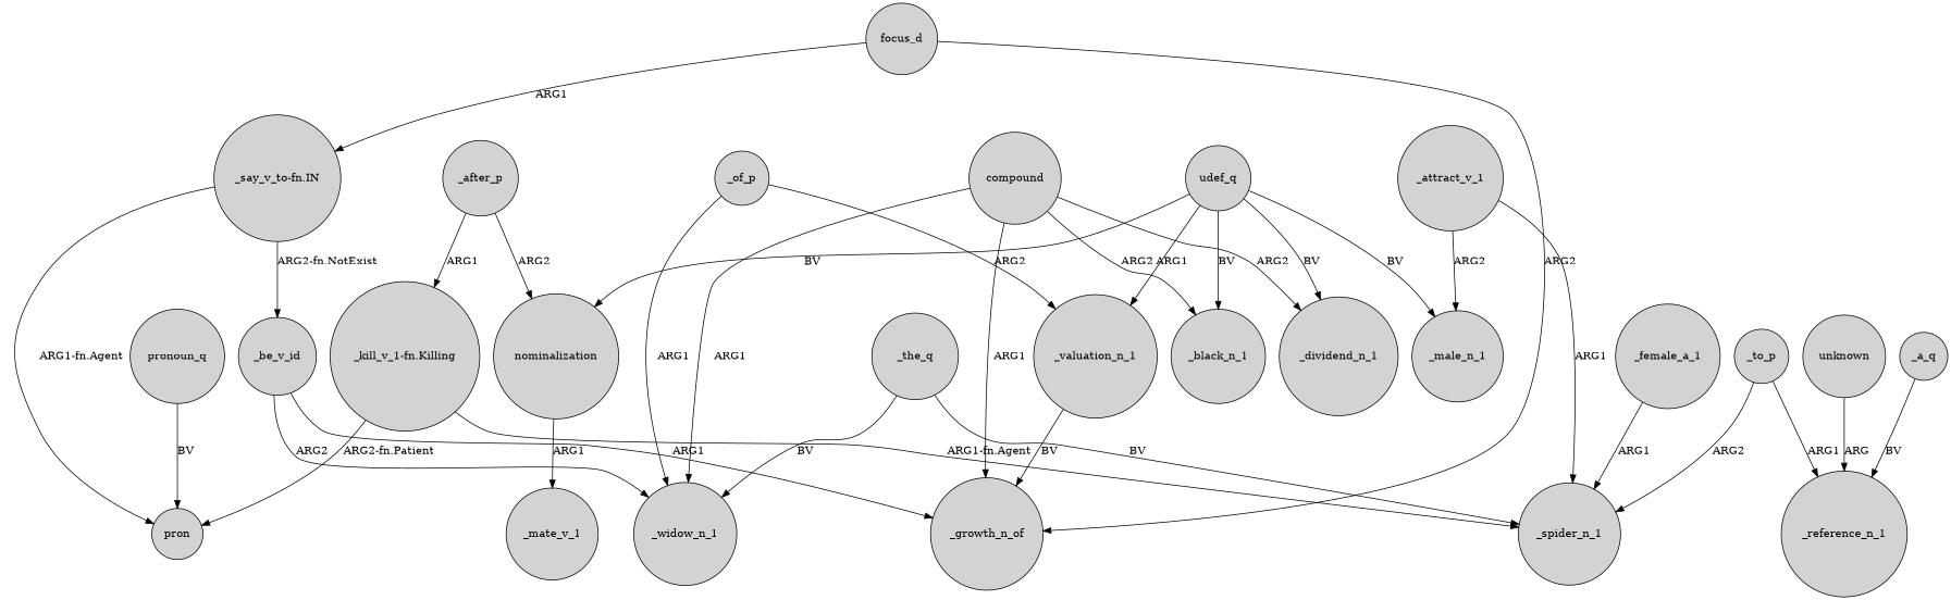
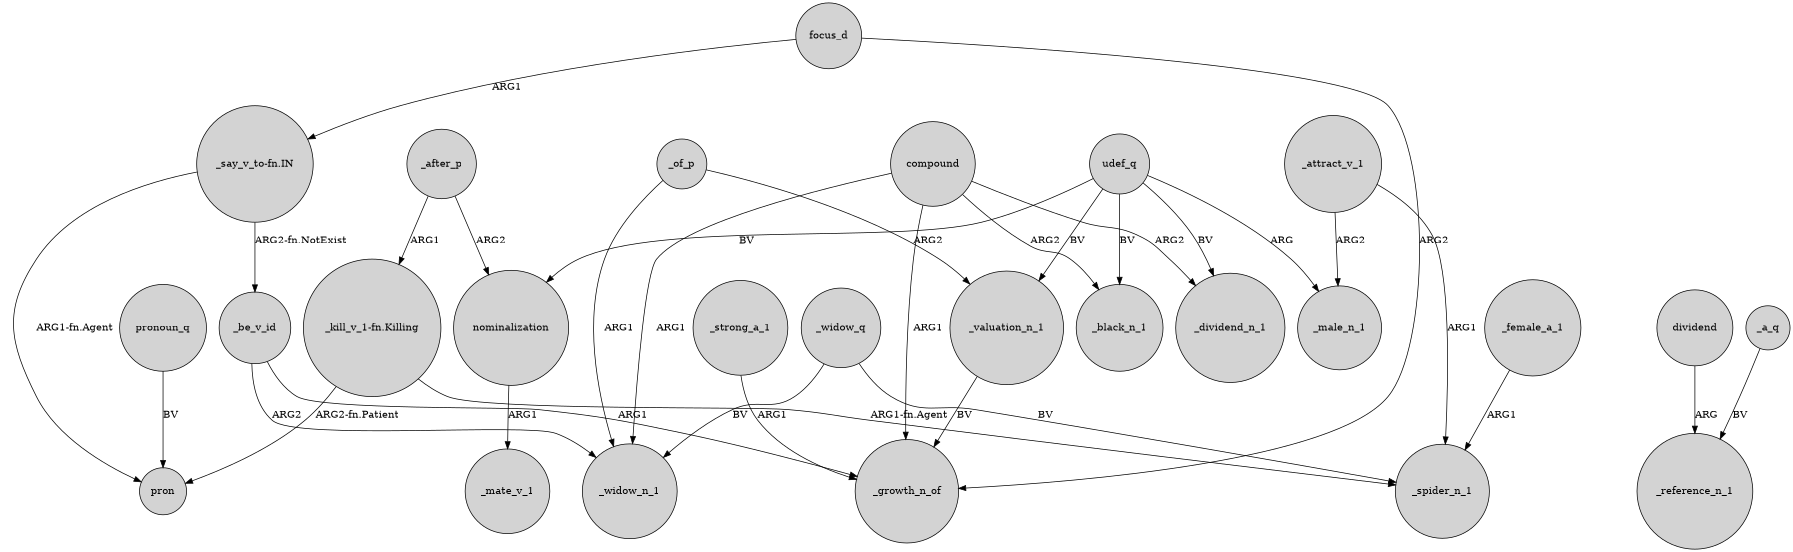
  digraph {
    node [shape=circle style=filled]
    _after_p
    "_kill_v_1-fn.Killing"
    nominalization
    pron
    _spider_n_1
    _mate_v_1
    _of_p
    _valuation_n_1
    _widow_n_1
    _growth_n_of
    _be_v_id
    compound
    _black_n_1
    _dividend_n_1
    "_say_v_to-fn.IN"
    udef_q
    _male_n_1
-   _to_p
    _reference_n_1
    _female_a_1
-   unknown
+   unknown [label=dividend]
+   _strong_a_1
    pronoun_q
-   _the_q
+   _the_q [label=_widow_q]
    _attract_v_1
    _a_q
    focus_d
    _after_p -> "_kill_v_1-fn.Killing" [label=ARG1]
    _after_p -> nominalization [label=ARG2]
    "_kill_v_1-fn.Killing" -> pron [label="ARG2-fn.Patient"]
    "_kill_v_1-fn.Killing" -> _spider_n_1 [label="ARG1-fn.Agent"]
    nominalization -> _mate_v_1 [label=ARG1]
    _of_p -> _valuation_n_1 [label=ARG2]
    _of_p -> _widow_n_1 [label=ARG1]
    _valuation_n_1 -> _growth_n_of [label=BV]
    _be_v_id -> _widow_n_1 [label=ARG2]
    _be_v_id -> _growth_n_of [label=ARG1]
    compound -> _widow_n_1 [label=ARG1]
    compound -> _growth_n_of [label=ARG1]
    compound -> _black_n_1 [label=ARG2]
    compound -> _dividend_n_1 [label=ARG2]
    "_say_v_to-fn.IN" -> pron [label="ARG1-fn.Agent"]
    "_say_v_to-fn.IN" -> _be_v_id [label="ARG2-fn.NotExist"]
    udef_q -> nominalization [label=BV]
-   udef_q -> _valuation_n_1 [label=ARG1]
+   udef_q -> _valuation_n_1 [label=BV]
    udef_q -> _black_n_1 [label=BV]
    udef_q -> _dividend_n_1 [label=BV]
-   udef_q -> _male_n_1 [label=BV]
-   _to_p -> _spider_n_1 [label=ARG2]
-   _to_p -> _reference_n_1 [label=ARG1]
+   udef_q -> _male_n_1 [label=ARG]
    _female_a_1 -> _spider_n_1 [label=ARG1]
    unknown -> _reference_n_1 [label=ARG]
+   _strong_a_1 -> _growth_n_of [label=ARG1]
    pronoun_q -> pron [label=BV]
    _the_q -> _spider_n_1 [label=BV]
    _the_q -> _widow_n_1 [label=BV]
    _attract_v_1 -> _spider_n_1 [label=ARG1]
    _attract_v_1 -> _male_n_1 [label=ARG2]
    _a_q -> _reference_n_1 [label=BV]
    focus_d -> _growth_n_of [label=ARG2]
    focus_d -> "_say_v_to-fn.IN" [label=ARG1]
  }
